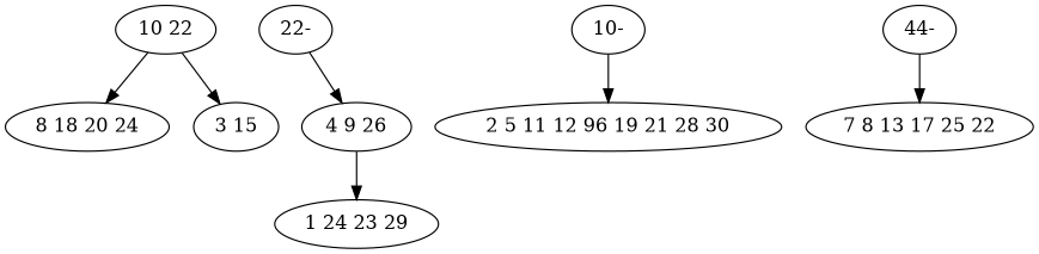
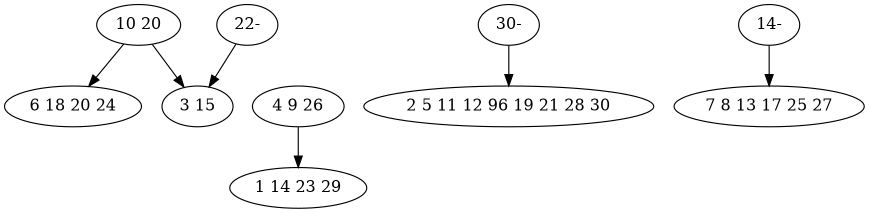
  digraph {
-   n1 [label="10 22"]
-   n2 [label="8 18 20 24"]
+   n1 [label="10 20"]
+   n2 [label="6 18 20 24"]
    n3 [label="3 15"]
    n4 [label="22-"]
    n5 [label="4 9 26"]
-   n6 [label="10-"]
+   n6 [label="30-"]
    n7 [label="2 5 11 12 96 19 21 28 30"]
-   n8 [label="1 24 23 29"]
-   n9 [label="44-"]
-   n10 [label="7 8 13 17 25 22"]
+   n8 [label="1 14 23 29"]
+   n9 [label="14-"]
+   n10 [label="7 8 13 17 25 27"]
    n1 -> n2
    n1 -> n3
-   n4 -> n5
+   n4 -> n3
    n5 -> n8
    n6 -> n7
    n9 -> n10
  }
